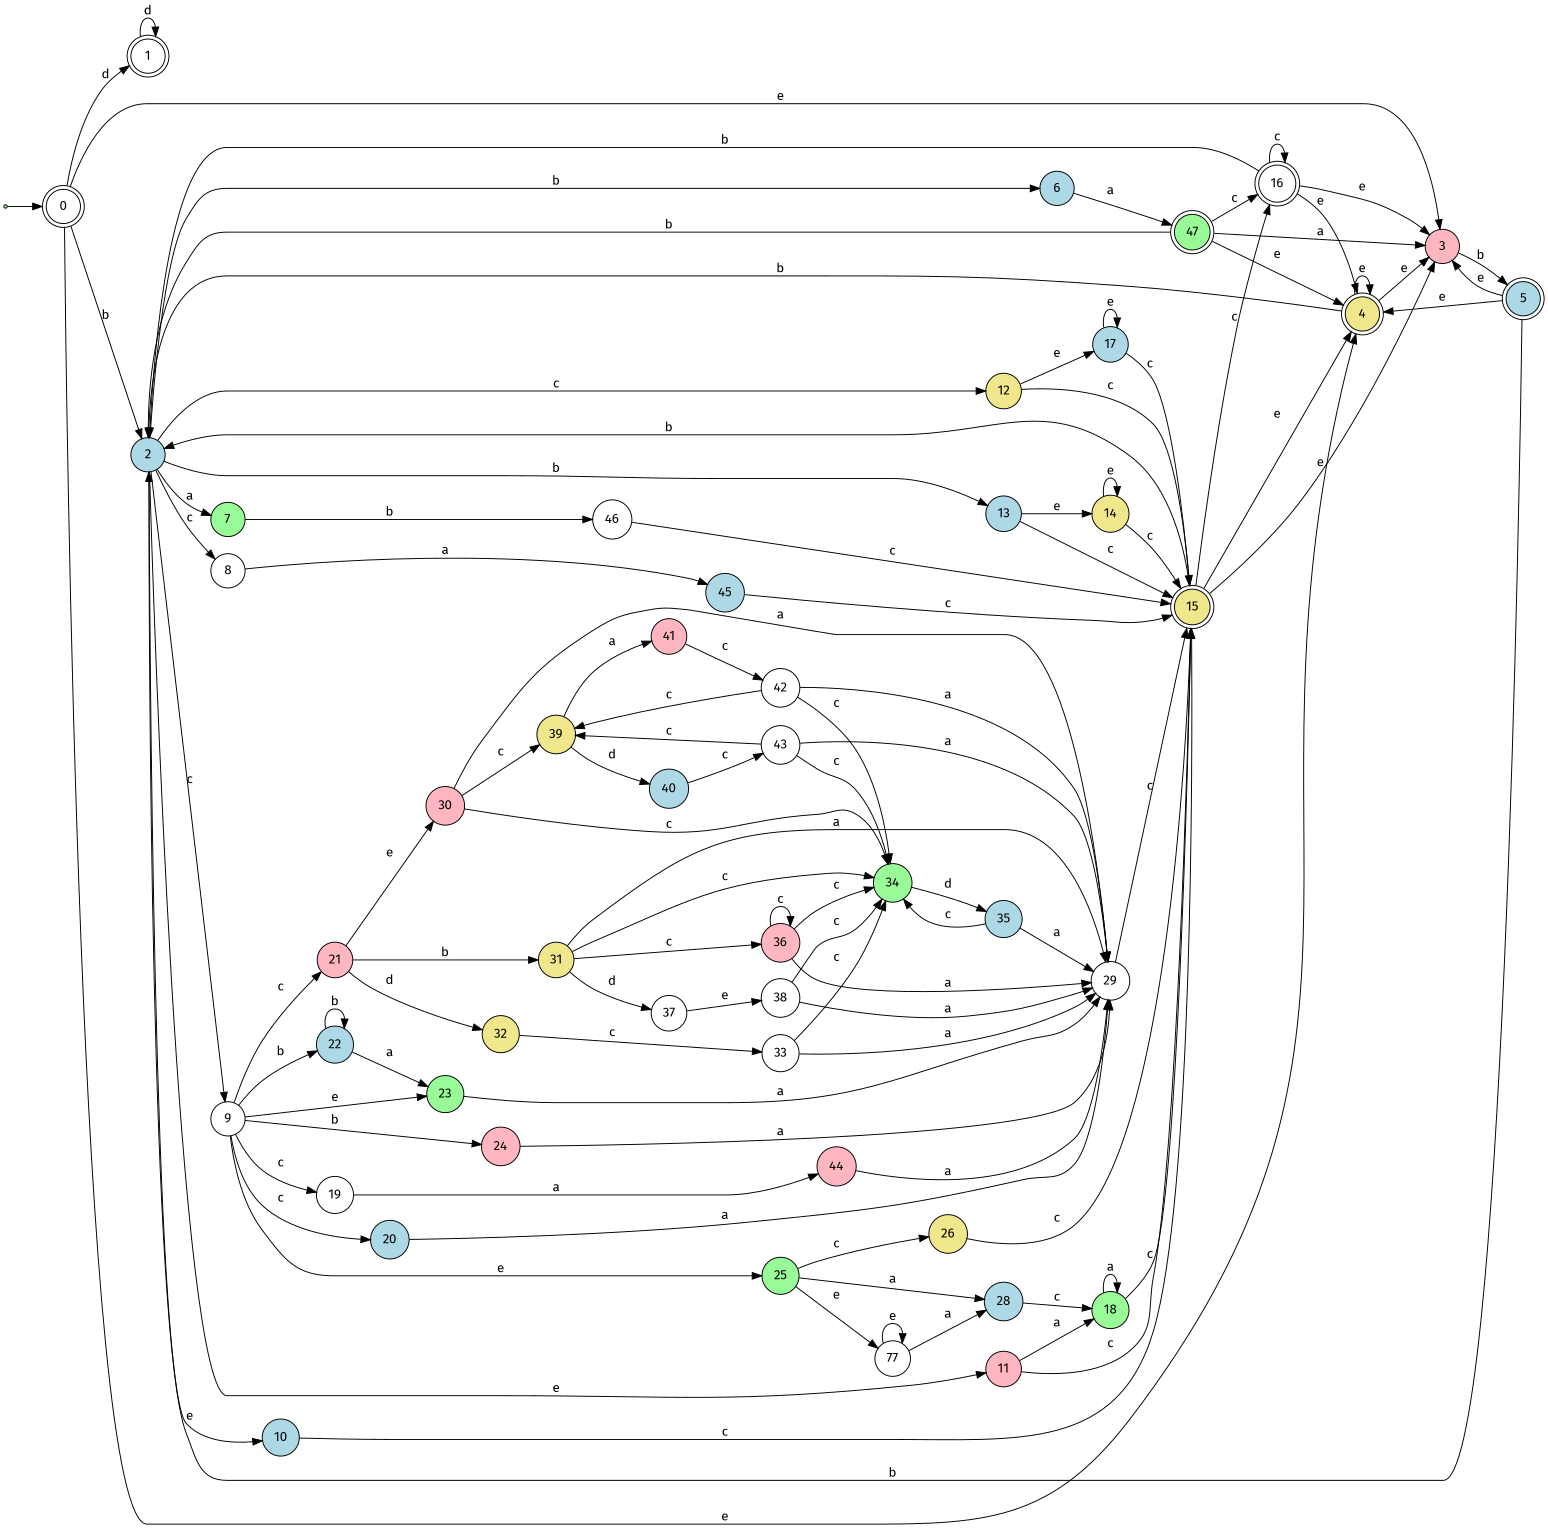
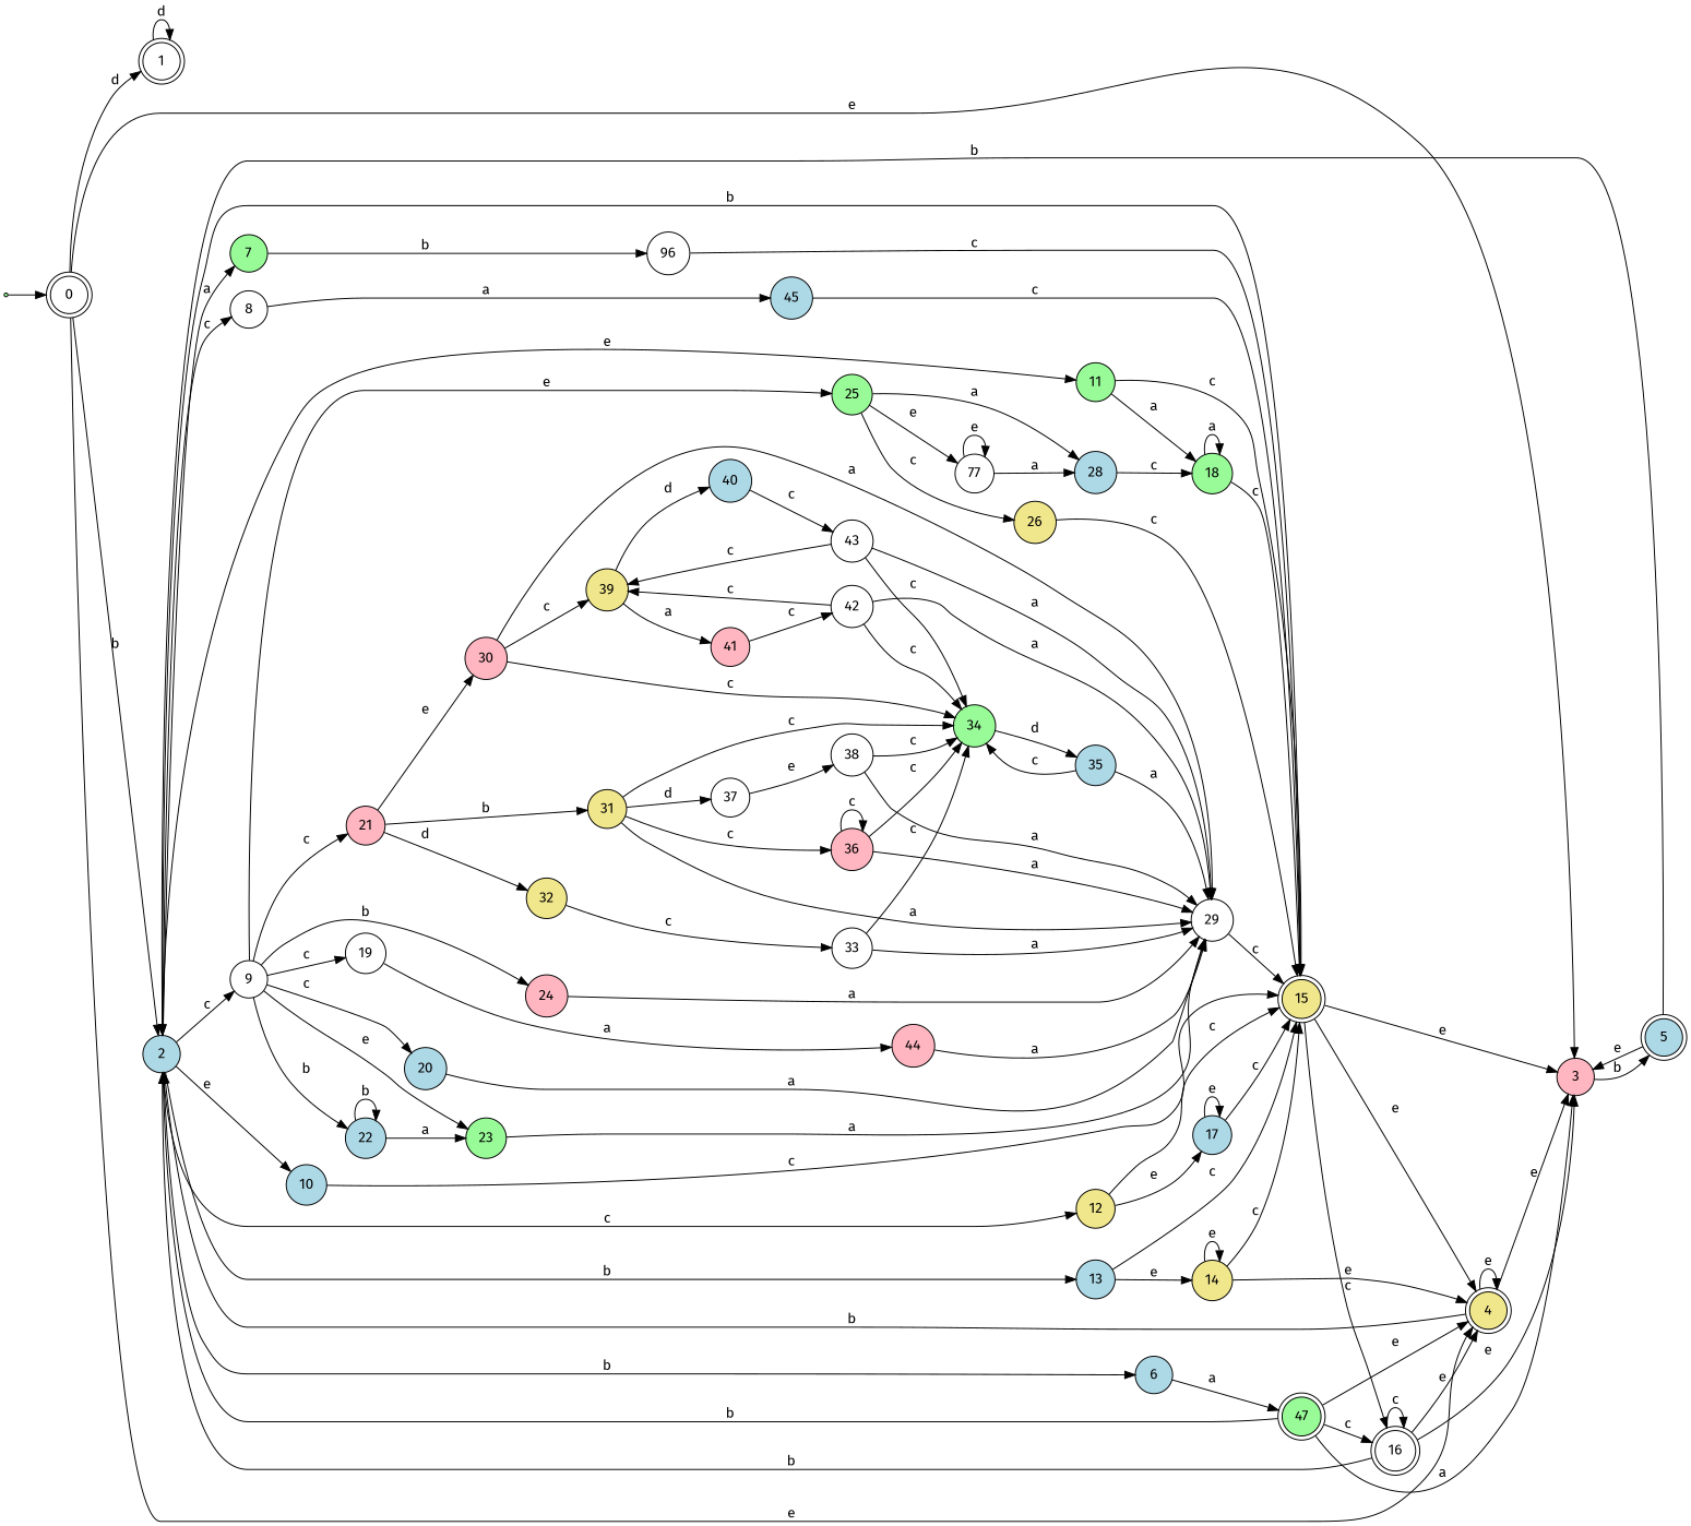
  digraph {
    fontname="Fira Sans"
    rankdir=LR
    node [fillcolor=white fontname="Fira Sans" shape=circle style=filled]
    edge [fontname="Fira Sans"]
    dummy0 [fillcolor=palegreen shape=point]
    0 [shape=doublecircle]
    1 [shape=doublecircle]
    2 [fillcolor=lightblue]
    3 [fillcolor=lightpink]
    4 [fillcolor=khaki shape=doublecircle]
    6 [fillcolor=lightblue]
    7 [fillcolor=palegreen]
    8
    9
    10 [fillcolor=lightblue]
-   11 [fillcolor=lightpink]
+   11 [fillcolor=palegreen]
    12 [fillcolor=khaki]
    13 [fillcolor=lightblue]
    5 [fillcolor=lightblue shape=doublecircle]
    47 [fillcolor=palegreen shape=doublecircle]
-   46
+   46 [label=96]
    45 [fillcolor=lightblue]
    19
    20 [fillcolor=lightblue]
    21 [fillcolor=lightpink]
    22 [fillcolor=lightblue]
    23 [fillcolor=palegreen]
    24 [fillcolor=lightpink]
    25 [fillcolor=palegreen]
    15 [fillcolor=khaki shape=doublecircle]
    18 [fillcolor=palegreen]
    17 [fillcolor=lightblue]
    14 [fillcolor=khaki]
    16 [shape=doublecircle]
    44 [fillcolor=lightpink]
    29
    30 [fillcolor=lightpink]
    31 [fillcolor=khaki]
    32 [fillcolor=khaki]
    26 [fillcolor=khaki]
    n37 [label=77]
    28 [fillcolor=lightblue]
    34 [fillcolor=palegreen]
    39 [fillcolor=khaki]
    36 [fillcolor=lightpink]
    37
    33
    35 [fillcolor=lightblue]
    40 [fillcolor=lightblue]
    41 [fillcolor=lightpink]
    38
    43
    42
    dummy0 -> 0
    0 -> 1 [label=d]
    0 -> 2 [label=b]
    0 -> 3 [label=e]
    0 -> 4 [label=e]
    1 -> 1 [label=d]
    2 -> 6 [label=b]
    2 -> 7 [label=a]
    2 -> 8 [label=c]
    2 -> 9 [label=c]
    2 -> 10 [label=e]
    2 -> 11 [label=e]
    2 -> 12 [label=c]
    2 -> 13 [label=b]
    3 -> 5 [label=b]
    4 -> 2 [label=b]
    4 -> 3 [label=e]
    4 -> 4 [label=e]
    6 -> 47 [label=a]
    7 -> 46 [label=b]
    8 -> 45 [label=a]
    9 -> 19 [label=c]
    9 -> 20 [label=c]
    9 -> 21 [label=c]
    9 -> 22 [label=b]
    9 -> 23 [label=e]
    9 -> 24 [label=b]
    9 -> 25 [label=e]
    10 -> 15 [label=c]
    11 -> 15 [label=c]
    11 -> 18 [label=a]
    12 -> 15 [label=c]
    12 -> 17 [label=e]
    13 -> 15 [label=c]
    13 -> 14 [label=e]
    5 -> 2 [label=b]
    5 -> 3 [label=e]
-   5 -> 4 [label=e]
+   14 -> 4 [label=e]
    47 -> 2 [label=b]
    47 -> 3 [label=a]
    47 -> 4 [label=e]
    47 -> 16 [label=c]
    46 -> 15 [label=c]
    45 -> 15 [label=c]
    19 -> 44 [label=a]
    20 -> 29 [label=a]
    21 -> 30 [label=e]
    21 -> 31 [label=b]
    21 -> 32 [label=d]
    22 -> 22 [label=b]
    22 -> 23 [label=a]
    23 -> 29 [label=a]
    24 -> 29 [label=a]
    25 -> 26 [label=c]
    25 -> n37 [label=e]
    25 -> 28 [label=a]
    15 -> 2 [label=b]
    15 -> 3 [label=e]
    15 -> 4 [label=e]
    15 -> 16 [label=c]
    18 -> 15 [label=c]
    18 -> 18 [label=a]
    17 -> 15 [label=c]
    17 -> 17 [label=e]
    14 -> 15 [label=c]
    14 -> 14 [label=e]
    16 -> 2 [label=b]
    16 -> 3 [label=e]
    16 -> 4 [label=e]
    16 -> 16 [label=c]
    44 -> 29 [label=a]
    29 -> 15 [label=c]
    30 -> 29 [label=a]
    30 -> 34 [label=c]
    30 -> 39 [label=c]
    31 -> 29 [label=a]
    31 -> 34 [label=c]
    31 -> 36 [label=c]
    31 -> 37 [label=d]
    32 -> 33 [label=c]
    26 -> 15 [label=c]
    n37 -> n37 [label=e]
    n37 -> 28 [label=a]
    28 -> 18 [label=c]
    34 -> 35 [label=d]
    39 -> 40 [label=d]
    39 -> 41 [label=a]
    36 -> 29 [label=a]
    36 -> 34 [label=c]
    36 -> 36 [label=c]
    37 -> 38 [label=e]
    33 -> 29 [label=a]
    33 -> 34 [label=c]
    35 -> 29 [label=a]
    35 -> 34 [label=c]
    40 -> 43 [label=c]
    41 -> 42 [label=c]
    38 -> 29 [label=a]
    38 -> 34 [label=c]
    43 -> 29 [label=a]
    43 -> 34 [label=c]
    43 -> 39 [label=c]
    42 -> 29 [label=a]
    42 -> 34 [label=c]
    42 -> 39 [label=c]
  }
